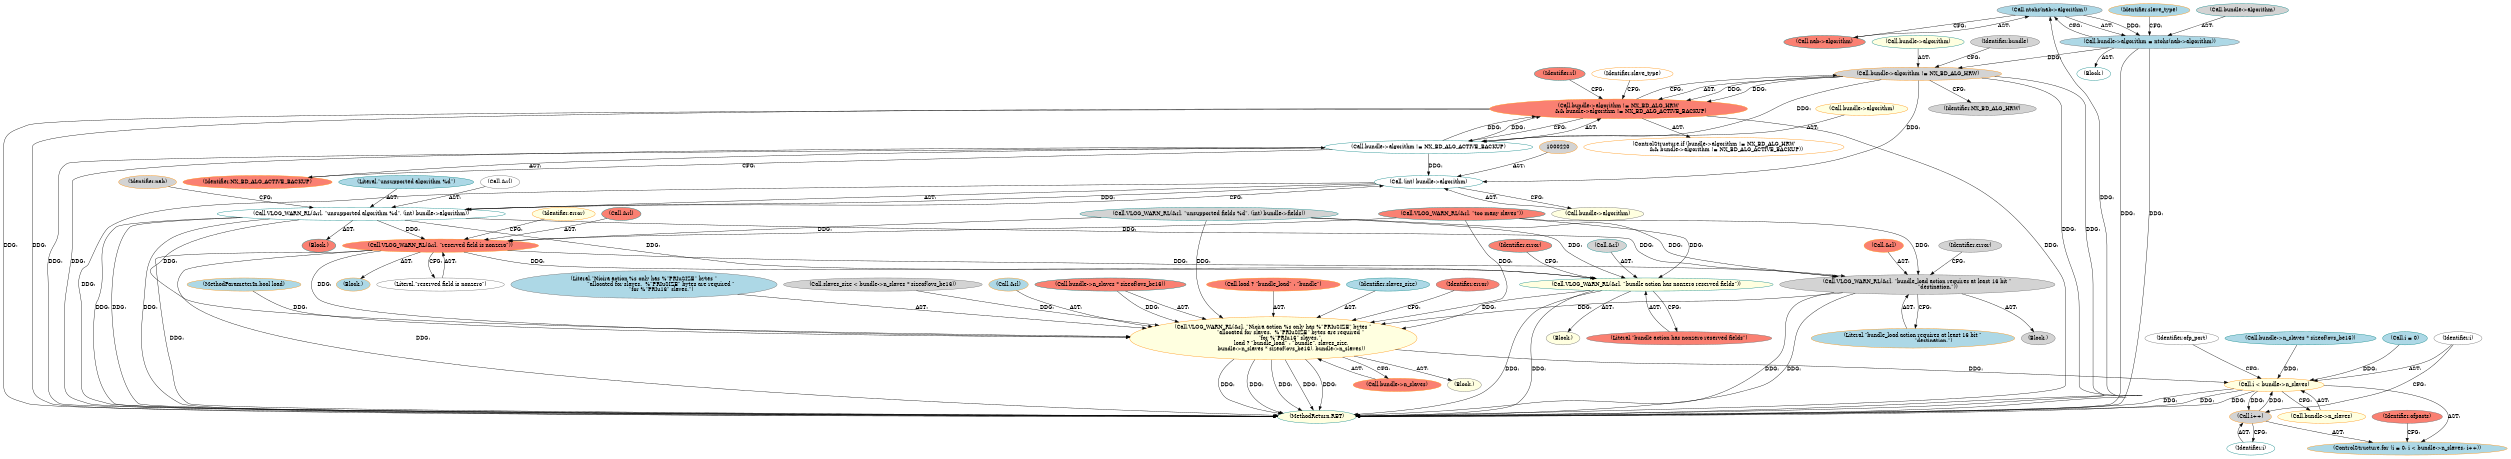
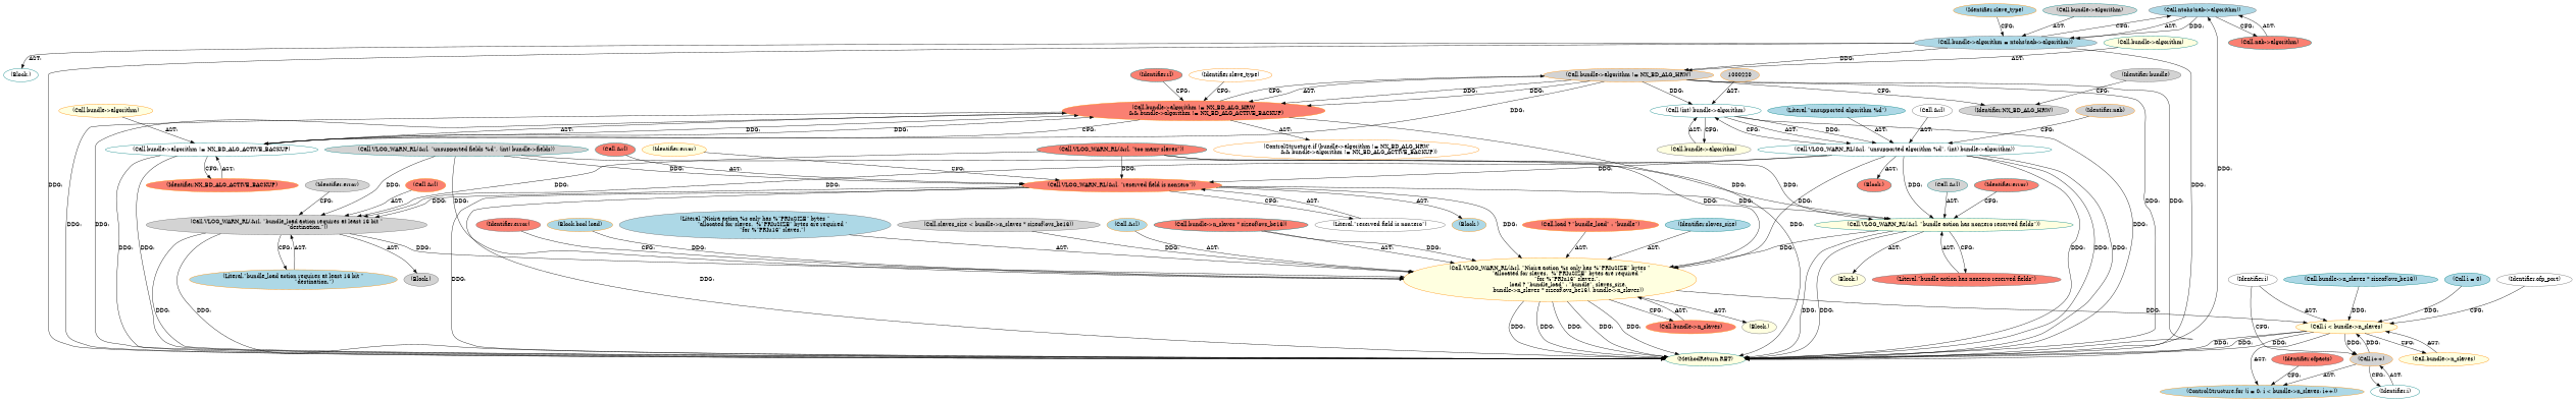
  digraph {
    node [color=darkorange fillcolor=salmon style=filled]
    n1 [color=gray40 fillcolor=lightblue label="(Call,ntohs(nab->algorithm))"]
    n2 [color=gray40 fillcolor=lightblue label="(Call,bundle->algorithm = ntohs(nab->algorithm))"]
    n3 [color=teal label="(Call,nab->algorithm)"]
    n4 [color=teal fillcolor=lightyellow label="(MethodReturn,RET)"]
    n5 [fillcolor=lightgrey label="(Call,bundle->algorithm != NX_BD_ALG_HRW)"]
    n6 [color=teal fillcolor=white label="(Block,)"]
    n7 [label="(Call,bundle->algorithm != NX_BD_ALG_HRW\n               && bundle->algorithm != NX_BD_ALG_ACTIVE_BACKUP)"]
    n8 [color=teal fillcolor=white label="(Call,bundle->algorithm != NX_BD_ALG_ACTIVE_BACKUP)"]
    n9 [color=teal fillcolor=white label="(Call,(int) bundle->algorithm)"]
    n10 [color=gray40 fillcolor=lightgrey label="(Identifier,NX_BD_ALG_HRW)"]
    n11 [fillcolor=white label="(ControlStructure,if (bundle->algorithm != NX_BD_ALG_HRW\n               && bundle->algorithm != NX_BD_ALG_ACTIVE_BACKUP))"]
    n12 [label="(Identifier,NX_BD_ALG_ACTIVE_BACKUP)"]
    n13 [color=teal fillcolor=white label="(Call,VLOG_WARN_RL(&rl, \"unsupported algorithm %d\", (int) bundle->algorithm))"]
    n14 [color=gray40 fillcolor=lightyellow label="(Call,bundle->algorithm)"]
    n15 [label="(Call,VLOG_WARN_RL(&rl, \"reserved field is nonzero\"))"]
    n16 [color=gray40 fillcolor=lightgrey label="(Call,VLOG_WARN_RL(&rl, \"bundle_load action requires at least 16 bit \"\n                         \"destination.\"))"]
    n17 [fillcolor=lightyellow label="(Call,VLOG_WARN_RL(&rl, \"Nicira action %s only has %\"PRIuSIZE\" bytes \"\n                     \"allocated for slaves.  %\"PRIuSIZE\" bytes are required \"\n                     \"for %\"PRIu16\" slaves.\",\n                      load ? \"bundle_load\" : \"bundle\", slaves_size,\n                      bundle->n_slaves * sizeof(ovs_be16), bundle->n_slaves))"]
    n18 [color=teal fillcolor=lightyellow label="(Call,VLOG_WARN_RL(&rl, \"bundle action has nonzero reserved fields\"))"]
    n19 [color=teal label="(Block,)"]
    n20 [fillcolor=lightblue label="(Block,)"]
    n21 [color=gray40 fillcolor=white label="(Literal,\"reserved field is nonzero\")"]
    n22 [color=gray40 fillcolor=lightgrey label="(Block,)"]
    n23 [fillcolor=lightblue label="(Literal,\"bundle_load action requires at least 16 bit \"\n                         \"destination.\")"]
    n24 [fillcolor=lightyellow label="(Call,i < bundle->n_slaves)"]
    n25 [color=gray40 fillcolor=lightyellow label="(Block,)"]
    n26 [label="(Call,bundle->n_slaves)"]
    n27 [color=gray40 fillcolor=lightyellow label="(Block,)"]
    n28 [color=gray40 label="(Literal,\"bundle action has nonzero reserved fields\")"]
    n29 [fillcolor=lightgrey label="(Call,i++)"]
    n30 [fillcolor=lightyellow label="(Call,bundle->n_slaves)"]
    n31 [fillcolor=lightblue label="(ControlStructure,for (i = 0; i < bundle->n_slaves; i++))"]
    n32 [color=teal fillcolor=white label="(Identifier,i)"]
    n33 [color=teal fillcolor=lightblue label="(Call,i = 0)"]
    n34 [color=teal fillcolor=lightblue label="(Literal,\"unsupported algorithm %d\")"]
    n35 [color=gray40 fillcolor=lightblue label="(Literal,\"Nicira action %s only has %\"PRIuSIZE\" bytes \"\n                     \"allocated for slaves.  %\"PRIuSIZE\" bytes are required \"\n                     \"for %\"PRIu16\" slaves.\")"]
    n36 [color=gray40 fillcolor=white label="(Identifier,i)"]
    n37 [color=gray40 fillcolor=lightgrey label="(Call,slaves_size < bundle->n_slaves * sizeof(ovs_be16))"]
    n38 [fillcolor=lightblue label="(Identifier,slave_type)"]
    n39 [fillcolor=lightyellow label="(Identifier,error)"]
    n40 [color=teal fillcolor=lightgrey label="(Call,bundle->algorithm)"]
    n41 [color=gray40 fillcolor=white label="(Call,&rl)"]
    n42 [fillcolor=lightblue label="(Call,&rl)"]
    n43 [color=gray40 fillcolor=lightgrey label="(Identifier,error)"]
    n44 [fillcolor=lightgrey label="(Identifier,nab)"]
    n45 [color=teal fillcolor=lightgrey label="(Call,&rl)"]
    n46 [color=teal label="(Identifier,rl)"]
    n47 [color=gray40 fillcolor=white label="(Identifier,ofp_port)"]
    n48 [fillcolor=lightyellow label="(Call,bundle->algorithm)"]
    n49 [label="(Call,&rl)"]
    n50 [color=teal label="(Call,VLOG_WARN_RL(&rl, \"too many slaves\"))"]
    n51 [color=teal label="(Identifier,error)"]
    n52 [color=teal label="(Call,bundle->n_slaves * sizeof(ovs_be16))"]
    n53 [color=gray40 label="(Identifier,ofpacts)"]
    n54 [color=teal fillcolor=lightblue label="(Call,bundle->n_slaves * sizeof(ovs_be16))"]
    n55 [label="(Call,load ? \"bundle_load\" : \"bundle\")"]
    n56 [color=teal fillcolor=lightyellow label="(Call,bundle->algorithm)"]
    n57 [color=teal fillcolor=lightblue label="(Identifier,slaves_size)"]
    n58 [fillcolor=white label="(Identifier,slave_type)"]
    n59 [color=teal fillcolor=lightgrey label="(Call,VLOG_WARN_RL(&rl, \"unsupported fields %d\", (int) bundle->fields))"]
    n60 [color=gray40 fillcolor=lightgrey label="(Identifier,bundle)"]
    n61 [color=teal label="(Call,&rl)"]
    n62 [color=gray40 label="(Identifier,error)"]
-   n63 [fillcolor=lightblue label="(MethodParameterIn,bool load)"]
+   n63 [fillcolor=lightblue label="(Block,bool load)"]
    1000220 [fillcolor=lightgrey]
    n1 -> n2 [label="AST: "]
    n1 -> n2 [label="DDG: "]
    n1 -> n3 [label="CFG: "]
    n2 -> n1 [label="CFG: "]
    n2 -> n4 [label="DDG: "]
    n2 -> n4 [label="DDG: "]
    n2 -> n5 [label="DDG: "]
    n2 -> n6 [label="AST: "]
    n3 -> n1 [label="AST: "]
    n4 -> n1 [label="DDG: "]
    n5 -> n4 [label="DDG: "]
    n5 -> n4 [label="DDG: "]
    n5 -> n7 [label="AST: "]
    n5 -> n7 [label="DDG: "]
    n5 -> n7 [label="DDG: "]
    n5 -> n8 [label="DDG: "]
    n5 -> n9 [label="DDG: "]
    n5 -> n10 [label="CFG: "]
    n7 -> n4 [label="DDG: "]
    n7 -> n4 [label="DDG: "]
    n7 -> n4 [label="DDG: "]
    n7 -> n5 [label="CFG: "]
    n7 -> n8 [label="CFG: "]
    n7 -> n11 [label="AST: "]
    n8 -> n4 [label="DDG: "]
    n8 -> n4 [label="DDG: "]
    n8 -> n7 [label="AST: "]
    n8 -> n7 [label="DDG: "]
    n8 -> n7 [label="DDG: "]
-   n8 -> n9 [label="DDG: "]
    n8 -> n12 [label="CFG: "]
    n9 -> n4 [label="DDG: "]
    n9 -> n13 [label="AST: "]
    n9 -> n13 [label="DDG: "]
    n9 -> n14 [label="CFG: "]
    n12 -> n8 [label="AST: "]
    n13 -> n4 [label="DDG: "]
    n13 -> n4 [label="DDG: "]
    n13 -> n4 [label="DDG: "]
    n13 -> n9 [label="CFG: "]
    n13 -> n15 [label="DDG: "]
    n13 -> n16 [label="DDG: "]
    n13 -> n17 [label="DDG: "]
    n13 -> n18 [label="DDG: "]
    n13 -> n19 [label="AST: "]
    n14 -> n9 [label="AST: "]
    n15 -> n4 [label="DDG: "]
    n15 -> n4 [label="DDG: "]
    n15 -> n16 [label="DDG: "]
    n15 -> n17 [label="DDG: "]
    n15 -> n18 [label="DDG: "]
    n15 -> n20 [label="AST: "]
    n15 -> n21 [label="CFG: "]
    n16 -> n4 [label="DDG: "]
    n16 -> n4 [label="DDG: "]
    n16 -> n17 [label="DDG: "]
    n16 -> n22 [label="AST: "]
    n16 -> n23 [label="CFG: "]
    n17 -> n4 [label="DDG: "]
    n17 -> n4 [label="DDG: "]
    n17 -> n4 [label="DDG: "]
    n17 -> n4 [label="DDG: "]
    n17 -> n4 [label="DDG: "]
    n17 -> n24 [label="DDG: "]
    n17 -> n25 [label="AST: "]
    n17 -> n26 [label="CFG: "]
    n18 -> n4 [label="DDG: "]
    n18 -> n4 [label="DDG: "]
    n18 -> n17 [label="DDG: "]
    n18 -> n27 [label="AST: "]
    n18 -> n28 [label="CFG: "]
    n21 -> n15 [label="AST: "]
    n23 -> n16 [label="AST: "]
    n24 -> n4 [label="DDG: "]
    n24 -> n4 [label="DDG: "]
    n24 -> n4 [label="DDG: "]
    n24 -> n29 [label="DDG: "]
    n24 -> n30 [label="CFG: "]
    n24 -> n31 [label="AST: "]
    n26 -> n17 [label="AST: "]
    n28 -> n18 [label="AST: "]
    n29 -> n24 [label="DDG: "]
    n29 -> n31 [label="AST: "]
    n29 -> n32 [label="CFG: "]
    n30 -> n24 [label="AST: "]
    n32 -> n29 [label="AST: "]
    n33 -> n24 [label="DDG: "]
    n34 -> n13 [label="AST: "]
    n35 -> n17 [label="AST: "]
    n36 -> n24 [label="AST: "]
    n36 -> n29 [label="CFG: "]
    n37 -> n17 [label="DDG: "]
    n38 -> n2 [label="CFG: "]
    n39 -> n15 [label="CFG: "]
    n40 -> n2 [label="AST: "]
    n41 -> n13 [label="AST: "]
    n42 -> n17 [label="AST: "]
    n43 -> n16 [label="CFG: "]
    n44 -> n13 [label="CFG: "]
    n45 -> n18 [label="AST: "]
    n46 -> n7 [label="CFG: "]
    n47 -> n24 [label="CFG: "]
    n48 -> n8 [label="AST: "]
    n49 -> n16 [label="AST: "]
    n50 -> n15 [label="DDG: "]
    n50 -> n16 [label="DDG: "]
    n50 -> n17 [label="DDG: "]
    n50 -> n18 [label="DDG: "]
    n51 -> n18 [label="CFG: "]
    n52 -> n17 [label="AST: "]
    n52 -> n17 [label="DDG: "]
    n53 -> n31 [label="CFG: "]
    n54 -> n24 [label="DDG: "]
    n55 -> n17 [label="AST: "]
    n56 -> n5 [label="AST: "]
    n57 -> n17 [label="AST: "]
    n58 -> n7 [label="CFG: "]
    n59 -> n15 [label="DDG: "]
    n59 -> n16 [label="DDG: "]
    n59 -> n17 [label="DDG: "]
    n59 -> n18 [label="DDG: "]
-   n60 -> n5 [label="CFG: "]
+   n60 -> n10 [label="CFG: "]
    n61 -> n15 [label="AST: "]
    n62 -> n17 [label="CFG: "]
    n63 -> n17 [label="DDG: "]
    1000220 -> n9 [label="AST: "]
  }
